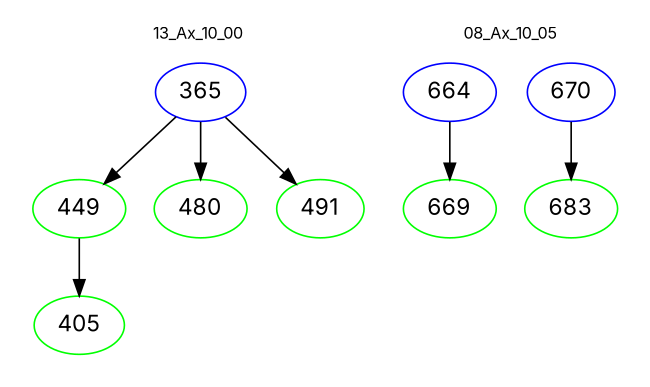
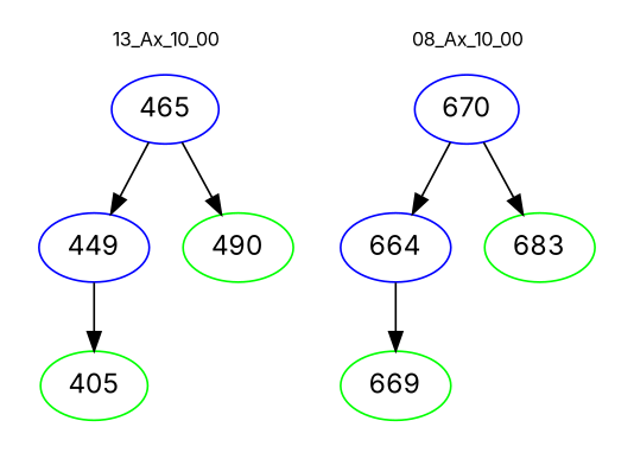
  digraph {
    fontname=Inter
    node [color=green fontname=Inter]
    edge [color=black fontname=Inter]
-   n1 [color=blue label=365]
-   n2 [label=449]
-   n3 [label=480]
-   n4 [label=491]
+   n1 [color=blue label=465]
+   n2 [color=blue label=449]
+   n4 [label=490]
    n5 [label=405]
    n6 [color=blue label=670]
    n7 [color=blue label=664]
    n8 [label=683]
    n9 [label=669]
    subgraph cluster_1 {
      color=white
      fontsize=10
      label="13_Ax_10_00"
      n1
      n2
-     n3
      n4
      n5
    }
    subgraph cluster_2 {
      color=white
      fontsize=10
-     label="08_Ax_10_05"
+     label="08_Ax_10_00"
      n6
      n7
      n8
      n9
    }
    n1 -> n2
-   n1 -> n3
    n1 -> n4
    n2 -> n5
+   n6 -> n7
    n6 -> n8
    n7 -> n9
  }
